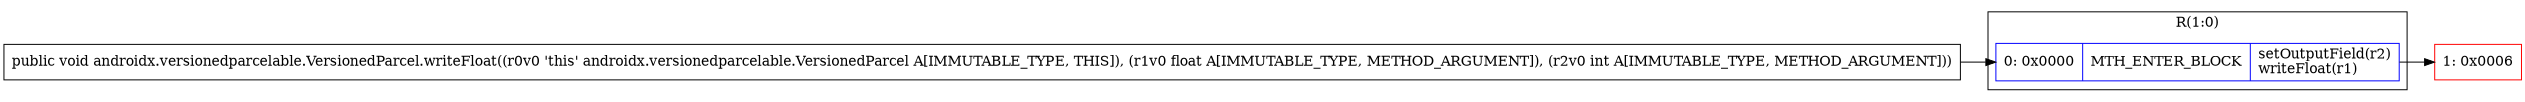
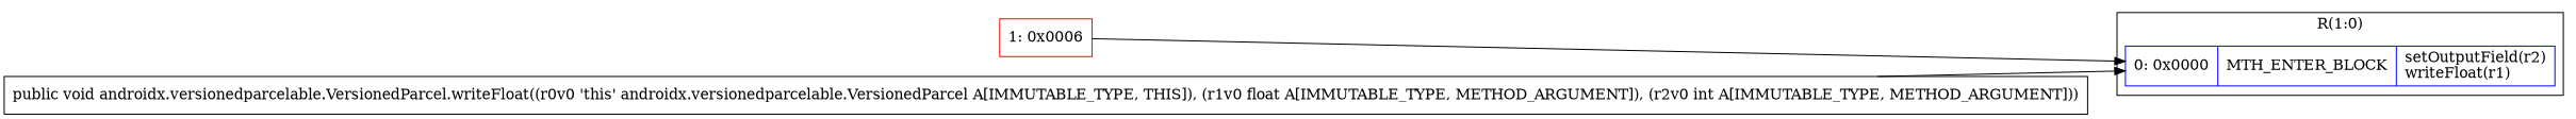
  digraph {
    rankdir=LR
    node [shape=record]
    n1 [color=blue label="{0\:\ 0x0000|MTH_ENTER_BLOCK\l|setOutputField(r2)\lwriteFloat(r1)\l}"]
    n2 [color=red label="{1\:\ 0x0006}"]
    n3 [label="{public void androidx.versionedparcelable.VersionedParcel.writeFloat((r0v0 'this' androidx.versionedparcelable.VersionedParcel A[IMMUTABLE_TYPE, THIS]), (r1v0 float A[IMMUTABLE_TYPE, METHOD_ARGUMENT]), (r2v0 int A[IMMUTABLE_TYPE, METHOD_ARGUMENT])) }"]
    subgraph cluster_1 {
      label="R(1:0)"
      n1
    }
-   n1 -> n2
+   n2 -> n1
    n3 -> n1
  }
